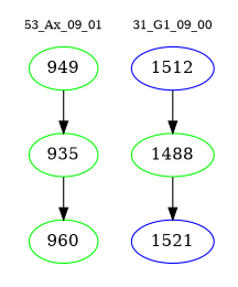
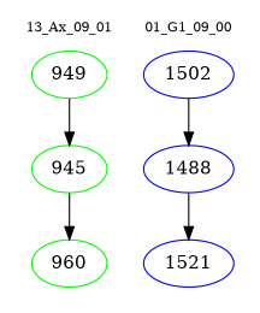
  digraph {
    node [color=green]
    edge [color=black]
    n1 [label=949]
-   n2 [label=935]
+   n2 [label=945]
    n3 [label=960]
-   n4 [color=blue label=1512]
-   n5 [label=1488]
+   n4 [color=blue label=1502]
+   n5 [color=blue label=1488]
    n6 [color=blue label=1521]
    subgraph cluster_1 {
      color=white
      fontsize=10
-     label="53_Ax_09_01"
+     label="13_Ax_09_01"
      n1
      n2
      n3
    }
    subgraph cluster_2 {
      color=white
      fontsize=10
-     label="31_G1_09_00"
+     label="01_G1_09_00"
      n4
      n5
      n6
    }
    n1 -> n2
    n2 -> n3
    n4 -> n5
    n5 -> n6
  }
